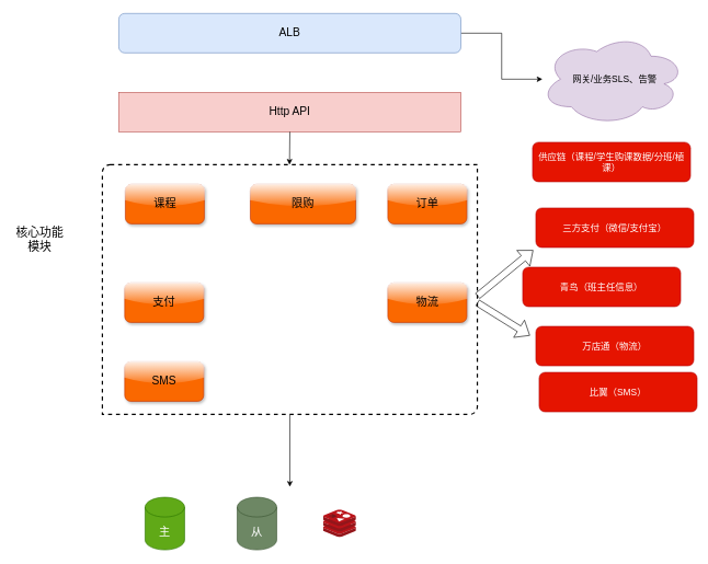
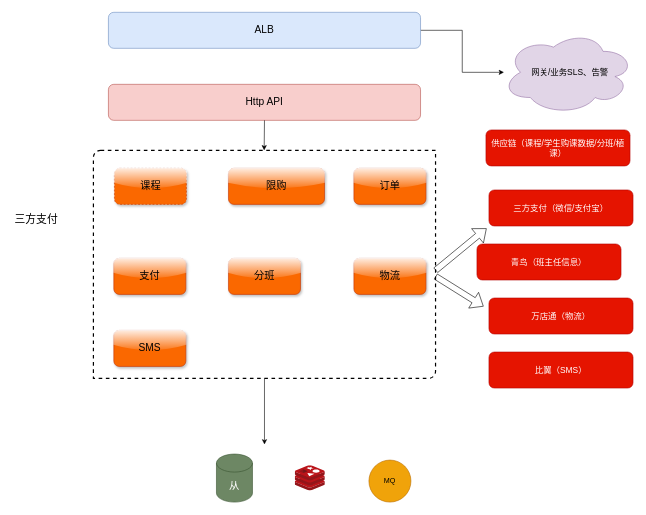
  <mxCell id="0" />
  <mxCell id="1" parent="0" />
- <mxCell id="2" value="Http API" style="whiteSpace=wrap;html=1;flipH=1;flipV=0;fontSize=17;fillColor=#f8cecc;strokeColor=#b85450;rounded=0;" vertex="1" parent="1"><mxGeometry x="180" y="140" width="520" height="60" as="geometry" /></mxCell>
- <mxCell id="3" value="主" style="shape=cylinder3;whiteSpace=wrap;html=1;boundedLbl=1;backgroundOutline=1;size=15;flipH=1;fontSize=17;rounded=1;fillColor=#60a917;fontColor=#ffffff;strokeColor=#2D7600;flipV=0;" vertex="1" parent="1"><mxGeometry x="220" y="756" width="60" height="80" as="geometry" /></mxCell>
+ <mxCell id="2" value="Http API" style="rounded=1;whiteSpace=wrap;html=1;flipH=1;flipV=0;fontSize=17;fillColor=#f8cecc;strokeColor=#b85450;" vertex="1" parent="1"><mxGeometry x="180" y="140" width="520" height="60" as="geometry" /></mxCell>
  <mxCell id="4" value="从" style="shape=cylinder3;whiteSpace=wrap;html=1;boundedLbl=1;backgroundOutline=1;size=15;flipH=1;fontSize=17;rounded=1;fillColor=#6d8764;fontColor=#ffffff;strokeColor=#3A5431;flipV=0;" vertex="1" parent="1"><mxGeometry x="360" y="756" width="60" height="80" as="geometry" /></mxCell>
  <mxCell id="5" value="" style="image;aspect=fixed;html=1;points=[];align=center;fontSize=17;image=img/lib/mscae/Cache_Redis_Product.svg;flipH=1;rounded=1;flipV=0;" vertex="1" parent="1"><mxGeometry x="490" y="775" width="50" height="42" as="geometry" /></mxCell>
  <mxCell id="6" value="" style="edgeStyle=orthogonalEdgeStyle;rounded=0;orthogonalLoop=1;jettySize=auto;html=1;" edge="1" parent="1" source="7" target="12"><mxGeometry relative="1" as="geometry" /></mxCell>
  <mxCell id="7" value="&lt;font style=&quot;font-size: 17px;&quot;&gt;ALB&lt;/font&gt;" style="rounded=1;whiteSpace=wrap;html=1;flipH=1;flipV=0;fillColor=#dae8fc;strokeColor=#6c8ebf;" vertex="1" parent="1"><mxGeometry x="180" y="20" width="520" height="60" as="geometry" /></mxCell>
  <mxCell id="8" value="供应链（课程/学生购课数据/分班/植课）" style="rounded=1;whiteSpace=wrap;html=1;flipV=0;flipH=1;fontSize=14;fillColor=#e51400;fontColor=#ffffff;strokeColor=#B20000;" vertex="1" parent="1"><mxGeometry x="809" y="216" width="240" height="60" as="geometry" /></mxCell>
  <mxCell id="9" value="三方支付（微信/支付宝）" style="rounded=1;whiteSpace=wrap;html=1;flipV=0;flipH=1;fontSize=14;fillColor=#e51400;fontColor=#ffffff;strokeColor=#B20000;" vertex="1" parent="1"><mxGeometry x="814" y="316" width="240" height="60" as="geometry" /></mxCell>
  <mxCell id="10" value="万店通（物流）" style="rounded=1;whiteSpace=wrap;html=1;flipV=0;flipH=1;fontSize=14;fillColor=#e51400;fontColor=#ffffff;strokeColor=#B20000;" vertex="1" parent="1"><mxGeometry x="814" y="496" width="240" height="60" as="geometry" /></mxCell>
- <mxCell id="11" value="核心功能模块" style="text;html=1;strokeColor=none;fillColor=none;align=center;verticalAlign=middle;whiteSpace=wrap;rounded=1;fontSize=18;" vertex="1" parent="1"><mxGeometry x="20" y="350" width="80" height="30" as="geometry" /></mxCell>
- <mxCell id="12" value="网关/业务SLS、告警" style="ellipse;shape=cloud;whiteSpace=wrap;html=1;fontSize=14;rounded=1;fillColor=#e1d5e7;strokeColor=#9673a6;flipH=1;" vertex="1" parent="1"><mxGeometry x="824" y="50" width="220" height="140" as="geometry" /></mxCell>
- <mxCell id="13" value="比翼（SMS）" style="rounded=1;whiteSpace=wrap;html=1;flipV=0;flipH=1;fontSize=14;fillColor=#e51400;fontColor=#ffffff;strokeColor=#B20000;" vertex="1" parent="1"><mxGeometry x="819" y="566" width="240" height="60" as="geometry" /></mxCell>
+ <mxCell id="11" value="三方支付" style="text;html=1;strokeColor=none;fillColor=none;align=center;verticalAlign=middle;whiteSpace=wrap;rounded=1;fontSize=18;" vertex="1" parent="1"><mxGeometry x="20" y="350" width="80" height="30" as="geometry" /></mxCell>
+ <mxCell id="12" value="网关/业务SLS、告警" style="ellipse;shape=cloud;whiteSpace=wrap;html=1;fontSize=14;rounded=1;fillColor=#e1d5e7;strokeColor=#9673a6;flipH=1;" vertex="1" parent="1"><mxGeometry x="839" y="50" width="220" height="140" as="geometry" /></mxCell>
+ <mxCell id="13" value="比翼（SMS）" style="rounded=1;whiteSpace=wrap;html=1;flipV=0;flipH=1;fontSize=14;fillColor=#e51400;fontColor=#ffffff;strokeColor=#B20000;" vertex="1" parent="1"><mxGeometry x="814" y="586" width="240" height="60" as="geometry" /></mxCell>
  <mxCell id="14" value="" style="verticalLabelPosition=bottom;verticalAlign=top;shape=mxgraph.basic.diag_round_rect;dx=6;whiteSpace=wrap;labelBackgroundColor=none;fillStyle=hatch;flipH=0;flipV=0;dashed=1;strokeWidth=2;" vertex="1" parent="1"><mxGeometry x="155" y="250" width="570" height="380" as="geometry" /></mxCell>
  <mxCell id="15" value="青鸟（班主任信息）" style="rounded=1;whiteSpace=wrap;html=1;flipV=0;flipH=1;fontSize=14;fillColor=#e51400;fontColor=#ffffff;strokeColor=#B20000;" vertex="1" parent="1"><mxGeometry x="794" y="406" width="240" height="60" as="geometry" /></mxCell>
- <mxCell id="16" value="课程" style="rounded=1;html=1;flipH=0;flipV=0;fontSize=17;shadow=1;glass=1;fillColor=#fa6800;strokeColor=#C73500;fontColor=#000000;labelBorderColor=none;" vertex="1" parent="1"><mxGeometry x="190" y="280" width="120" height="60" as="geometry" /></mxCell>
+ <mxCell id="16" value="课程" style="rounded=1;html=1;flipH=0;flipV=0;fontSize=17;shadow=1;glass=1;fillColor=#fa6800;strokeColor=#C73500;fontColor=#000000;labelBorderColor=none;dashed=1;" vertex="1" parent="1"><mxGeometry x="190" y="280" width="120" height="60" as="geometry" /></mxCell>
  <mxCell id="17" value="限购" style="rounded=1;whiteSpace=wrap;html=1;flipH=0;flipV=0;fontSize=17;shadow=1;glass=1;fillColor=#fa6800;fontColor=#000000;strokeColor=#C73500;labelBorderColor=none;" vertex="1" parent="1"><mxGeometry x="380" y="280" width="160" height="60" as="geometry" /></mxCell>
  <mxCell id="18" value="订单" style="rounded=1;whiteSpace=wrap;html=1;flipH=0;flipV=0;fontSize=17;shadow=1;glass=1;fillColor=#fa6800;fontColor=#000000;strokeColor=#C73500;labelBorderColor=none;" vertex="1" parent="1"><mxGeometry x="589" y="280" width="120" height="60" as="geometry" /></mxCell>
  <mxCell id="19" value="支付" style="rounded=1;whiteSpace=wrap;html=1;flipH=0;flipV=0;fontSize=17;shadow=1;glass=1;fillColor=#fa6800;fontColor=#000000;strokeColor=#C73500;labelBorderColor=none;" vertex="1" parent="1"><mxGeometry x="189" y="430" width="120" height="60" as="geometry" /></mxCell>
+ <mxCell id="20" value="分班" style="rounded=1;whiteSpace=wrap;html=1;flipH=0;flipV=0;fontSize=17;shadow=1;glass=1;fillColor=#fa6800;fontColor=#000000;strokeColor=#C73500;labelBorderColor=none;" vertex="1" parent="1"><mxGeometry x="380" y="430" width="120" height="60" as="geometry" /></mxCell>
  <mxCell id="21" value="物流" style="rounded=1;whiteSpace=wrap;html=1;flipH=0;flipV=0;fontSize=17;shadow=1;glass=1;fillColor=#fa6800;fontColor=#000000;strokeColor=#C73500;labelBorderColor=none;" vertex="1" parent="1"><mxGeometry x="589" y="430" width="120" height="60" as="geometry" /></mxCell>
  <mxCell id="22" value="SMS" style="rounded=1;whiteSpace=wrap;html=1;fontSize=17;shadow=1;glass=1;fillColor=#fa6800;fontColor=#000000;strokeColor=#C73500;labelBorderColor=none;flipH=0;flipV=0;" vertex="1" parent="1"><mxGeometry x="189" y="550" width="120" height="60" as="geometry" /></mxCell>
  <mxCell id="23" value="" style="endArrow=classic;html=1;rounded=0;exitX=0.5;exitY=1;exitDx=0;exitDy=0;" edge="1" parent="1" source="2"><mxGeometry width="50" height="50" relative="1" as="geometry"><mxPoint x="439.5" y="210" as="sourcePoint" /><mxPoint x="439.5" y="250" as="targetPoint" /></mxGeometry></mxCell>
  <mxCell id="24" value="" style="endArrow=classic;html=1;rounded=0;exitX=0.5;exitY=1;exitDx=0;exitDy=0;exitPerimeter=0;" edge="1" parent="1" source="14"><mxGeometry width="50" height="50" relative="1" as="geometry"><mxPoint x="460" y="700" as="sourcePoint" /><mxPoint x="440" y="740" as="targetPoint" /></mxGeometry></mxCell>
  <mxCell id="25" value="" style="shape=flexArrow;endArrow=classic;html=1;rounded=0;" edge="1" parent="1"><mxGeometry width="50" height="50" relative="1" as="geometry"><mxPoint x="725" y="450" as="sourcePoint" /><mxPoint x="810" y="380" as="targetPoint" /></mxGeometry></mxCell>
  <mxCell id="26" value="" style="shape=flexArrow;endArrow=classic;html=1;rounded=0;" edge="1" parent="1"><mxGeometry width="50" height="50" relative="1" as="geometry"><mxPoint x="725" y="460" as="sourcePoint" /><mxPoint x="805" y="510" as="targetPoint" /></mxGeometry></mxCell>
+ <mxCell id="27" value="MQ" style="ellipse;whiteSpace=wrap;html=1;aspect=fixed;fillColor=#f0a30a;fontColor=#000000;strokeColor=#BD7000;" vertex="1" parent="1"><mxGeometry x="614" y="766" width="70" height="70" as="geometry" /></mxCell>
